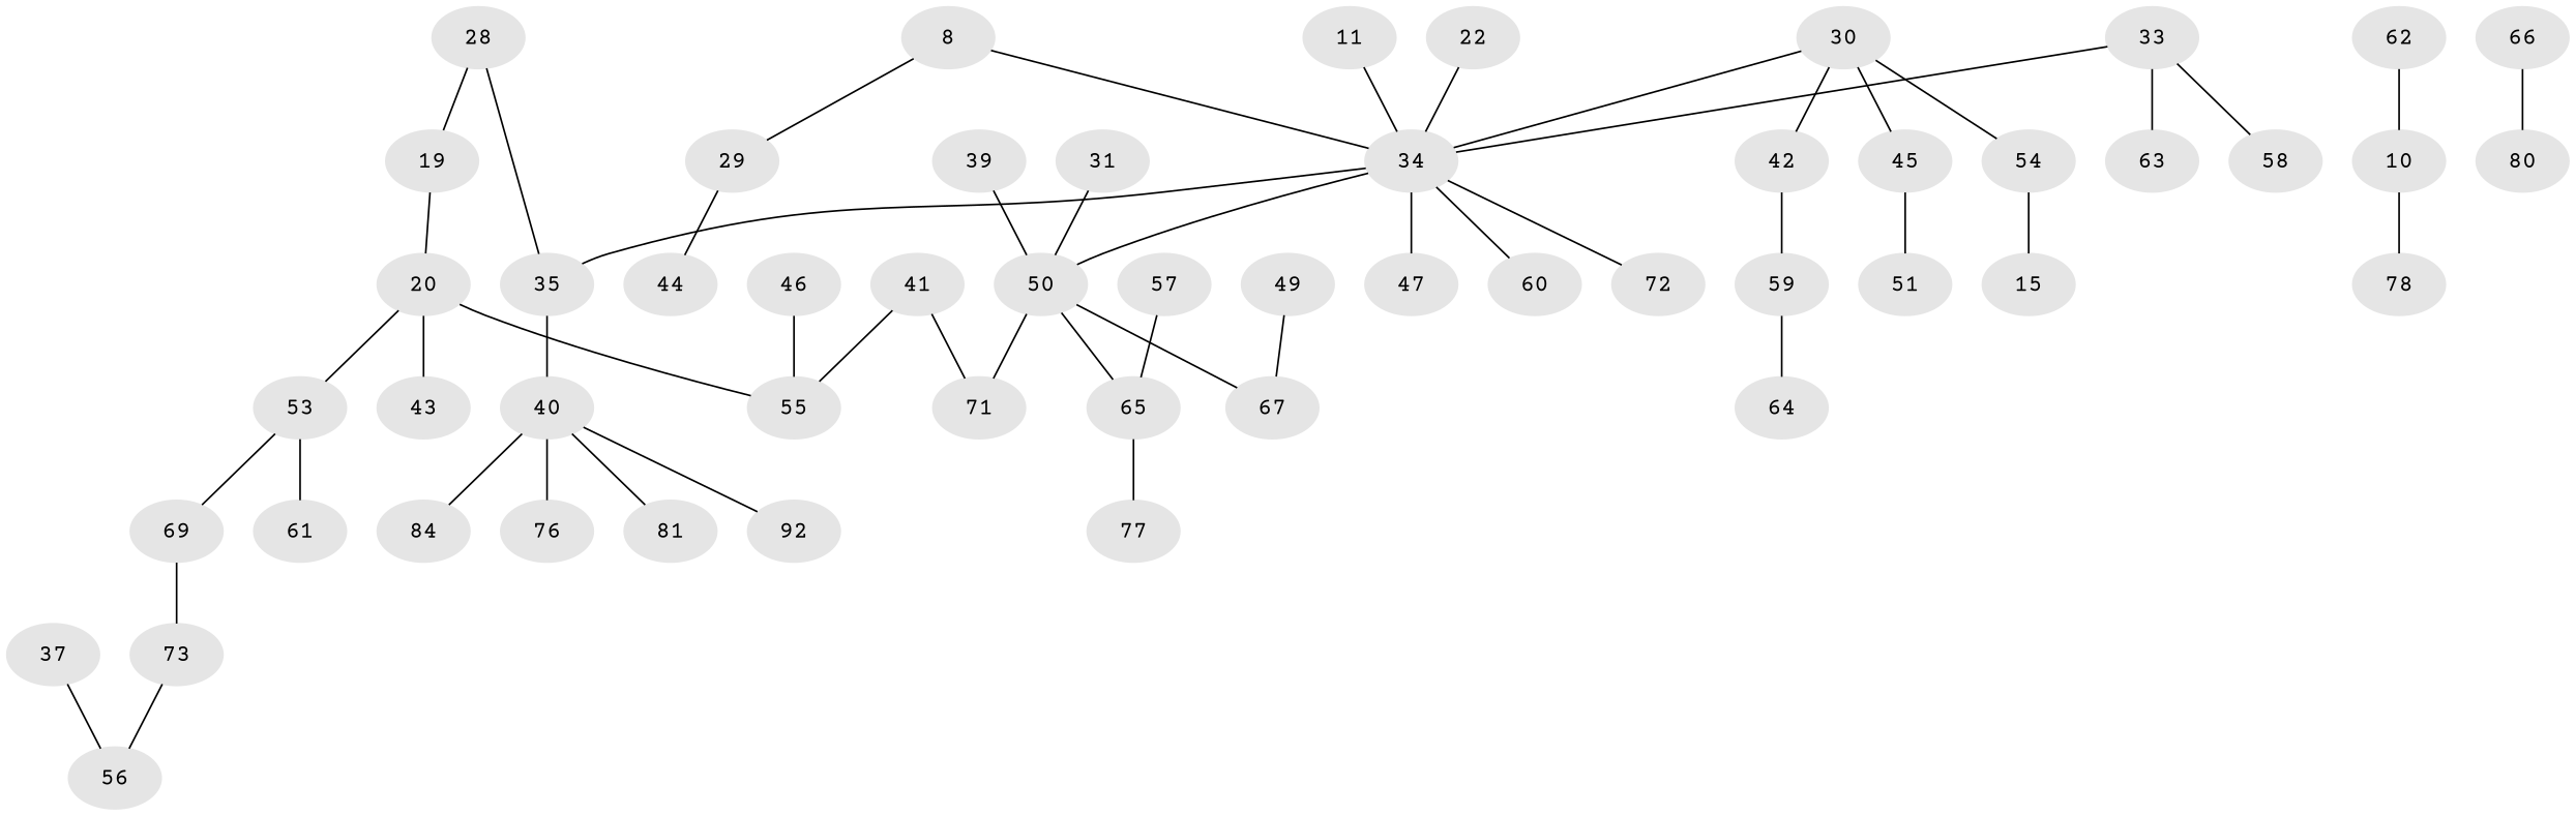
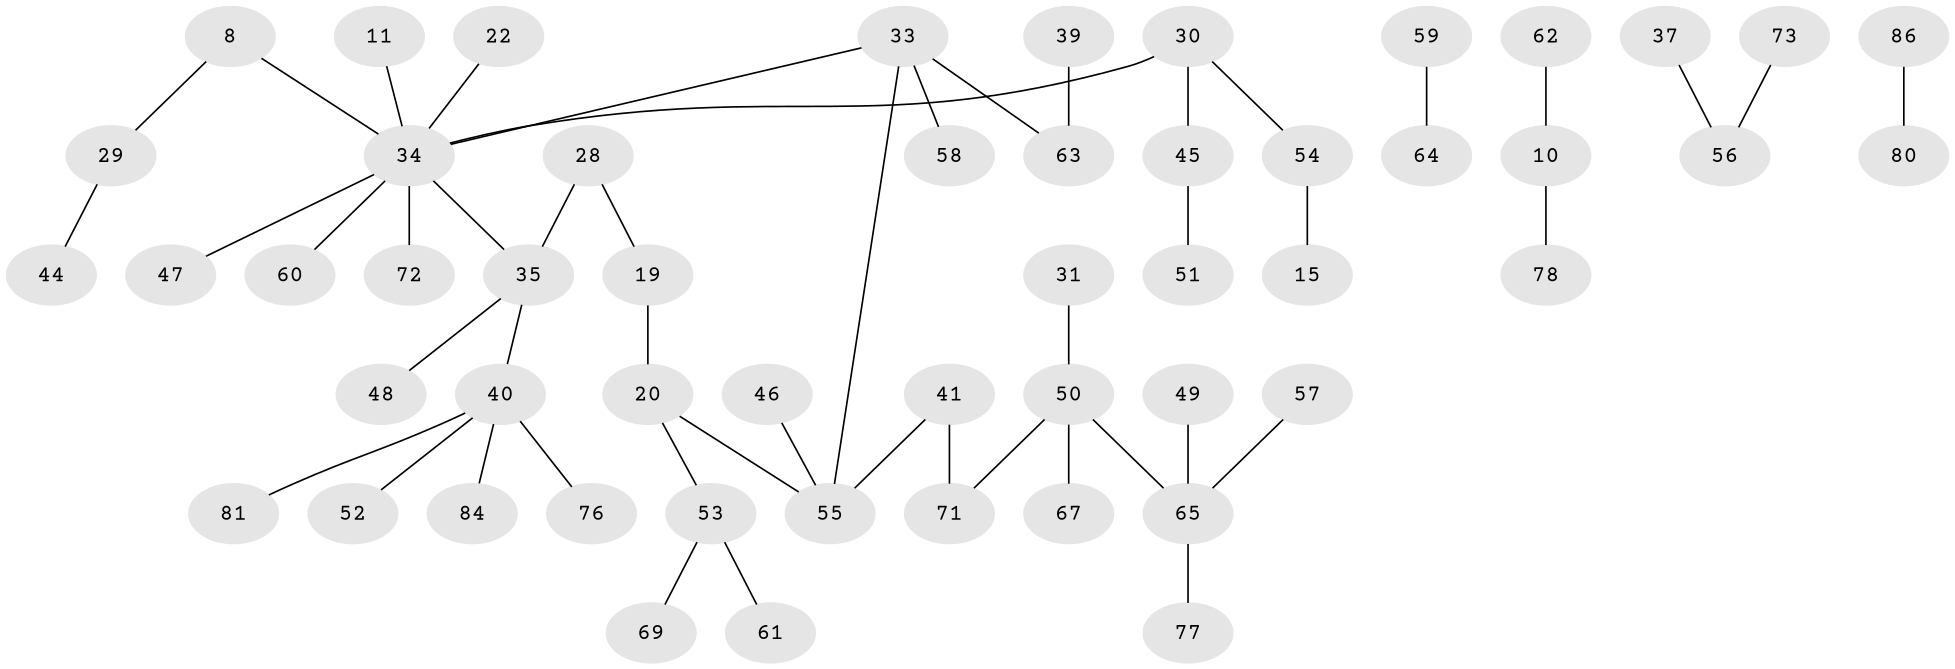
  graph {
    fontname="Courier Prime"
    node [color=gray90 fontname="Courier Prime" style=filled]
    edge [fontname="Courier Prime"]
    n1 [label=8 super="+5"]
    29
    34 [super="+3+6+9"]
    44
    35 [super="+1+15+26"]
    47
    50 [super="+14+32"]
    60
    72
    11
    19
    20
-   43
    53
    55 [super="+38"]
    61
    69
    22
    40 [super="+18"]
+   48
    28
    30 [super="+23"]
-   42
    45
    54
    59
    51
    n28 [label=15]
    n29 [label=10]
    62
    33 [super="+17"]
    58
    63
    71
    65 [super="+31"]
    67
    37
    56
-   52 [label=92]
+   52
    n40 [label=84]
    76
    81
    n43 [label=31]
    39
    41
    64
    46
    77
    49
    73
    57
-   66
+   66 [label=86]
    80
    78
    n1 -- 29
    n1 -- 34
    29 -- 44
    34 -- 35
    34 -- 47
-   34 -- 50 [weight=2]
    34 -- 60
    34 -- 72
    35 -- 40
+   35 -- 48
    50 -- 71
    50 -- 65
    50 -- 67
    11 -- 34
    19 -- 20
-   20 -- 43
    20 -- 53
    20 -- 55
    53 -- 61
    53 -- 69
-   69 -- 73
    22 -- 34
    40 -- 52
    40 -- n40
    40 -- 76
    40 -- 81
    28 -- 35
    28 -- 19
    30 -- 34
-   30 -- 42
    30 -- 45
    30 -- 54
-   42 -- 59
    45 -- 51
    54 -- n28
    59 -- 64
    n29 -- 78
    62 -- n29
    33 -- 34
+   33 -- 55
    33 -- 58
    33 -- 63
    65 -- 77
    37 -- 56
    n43 -- 50
-   39 -- 50
+   39 -- 63
    41 -- 55
    41 -- 71
    46 -- 55
-   49 -- 67
+   49 -- 65
    73 -- 56
    57 -- 65
    66 -- 80
  }
